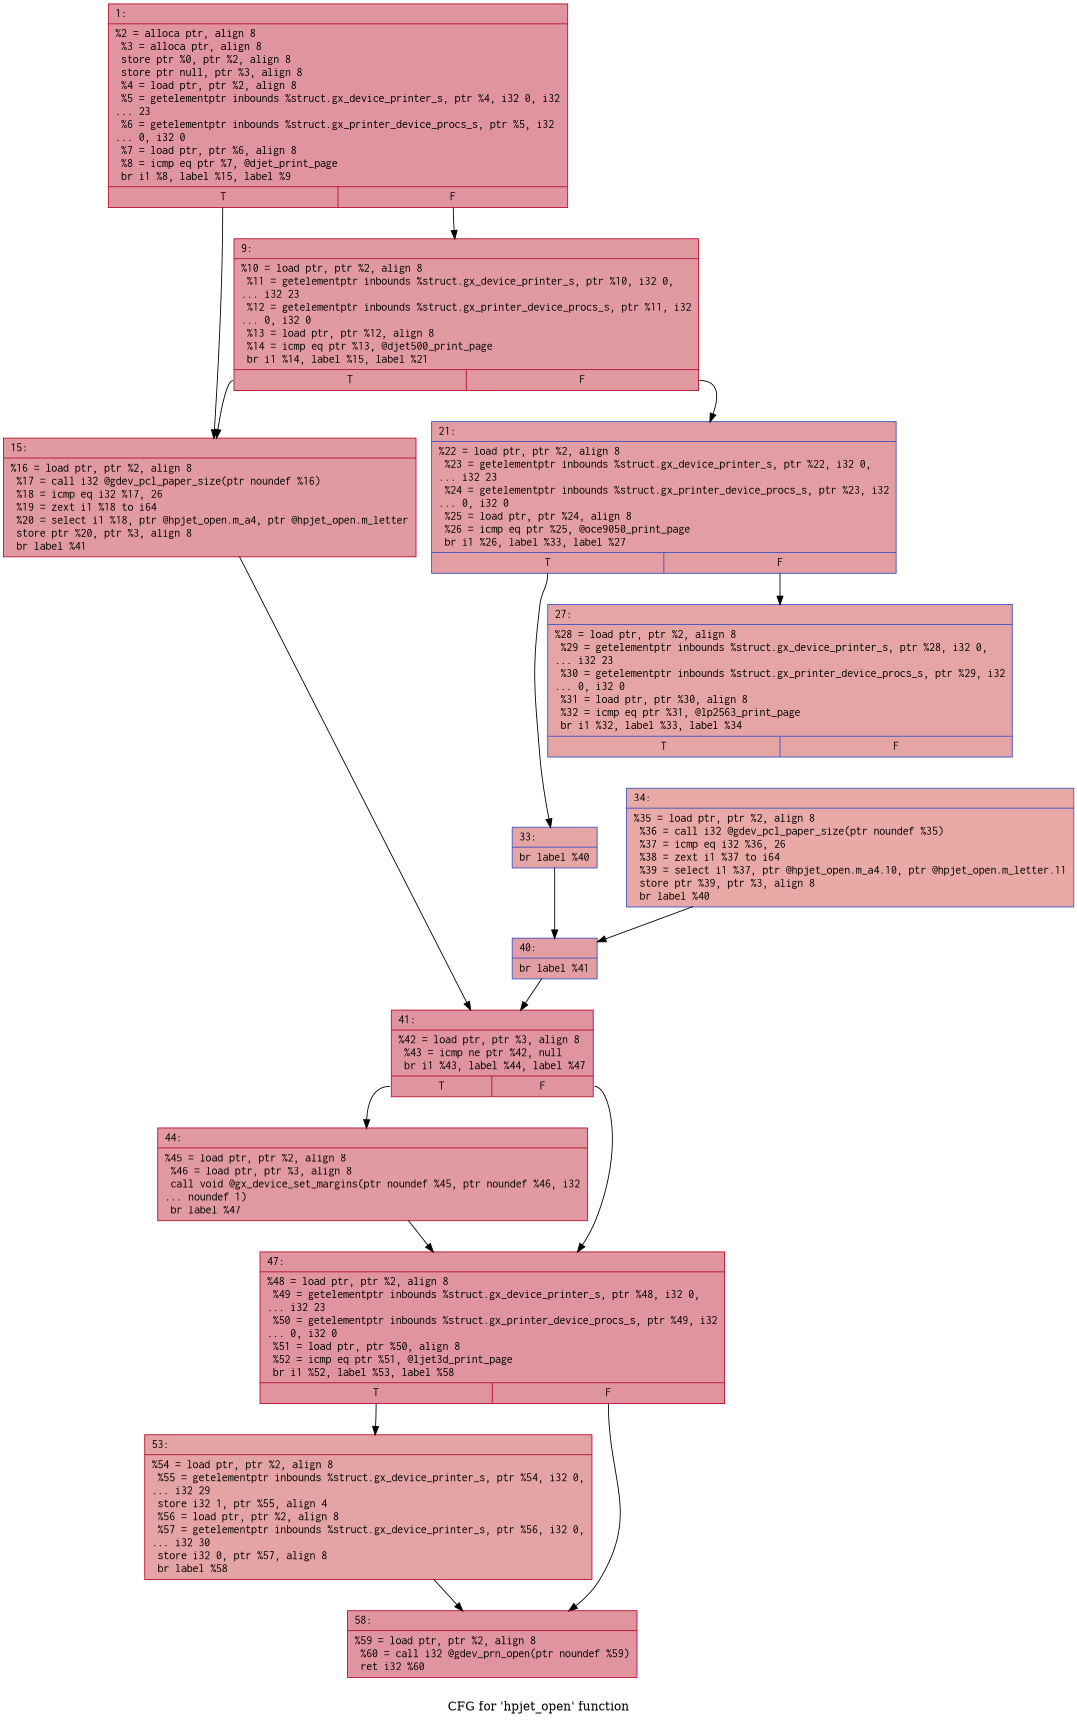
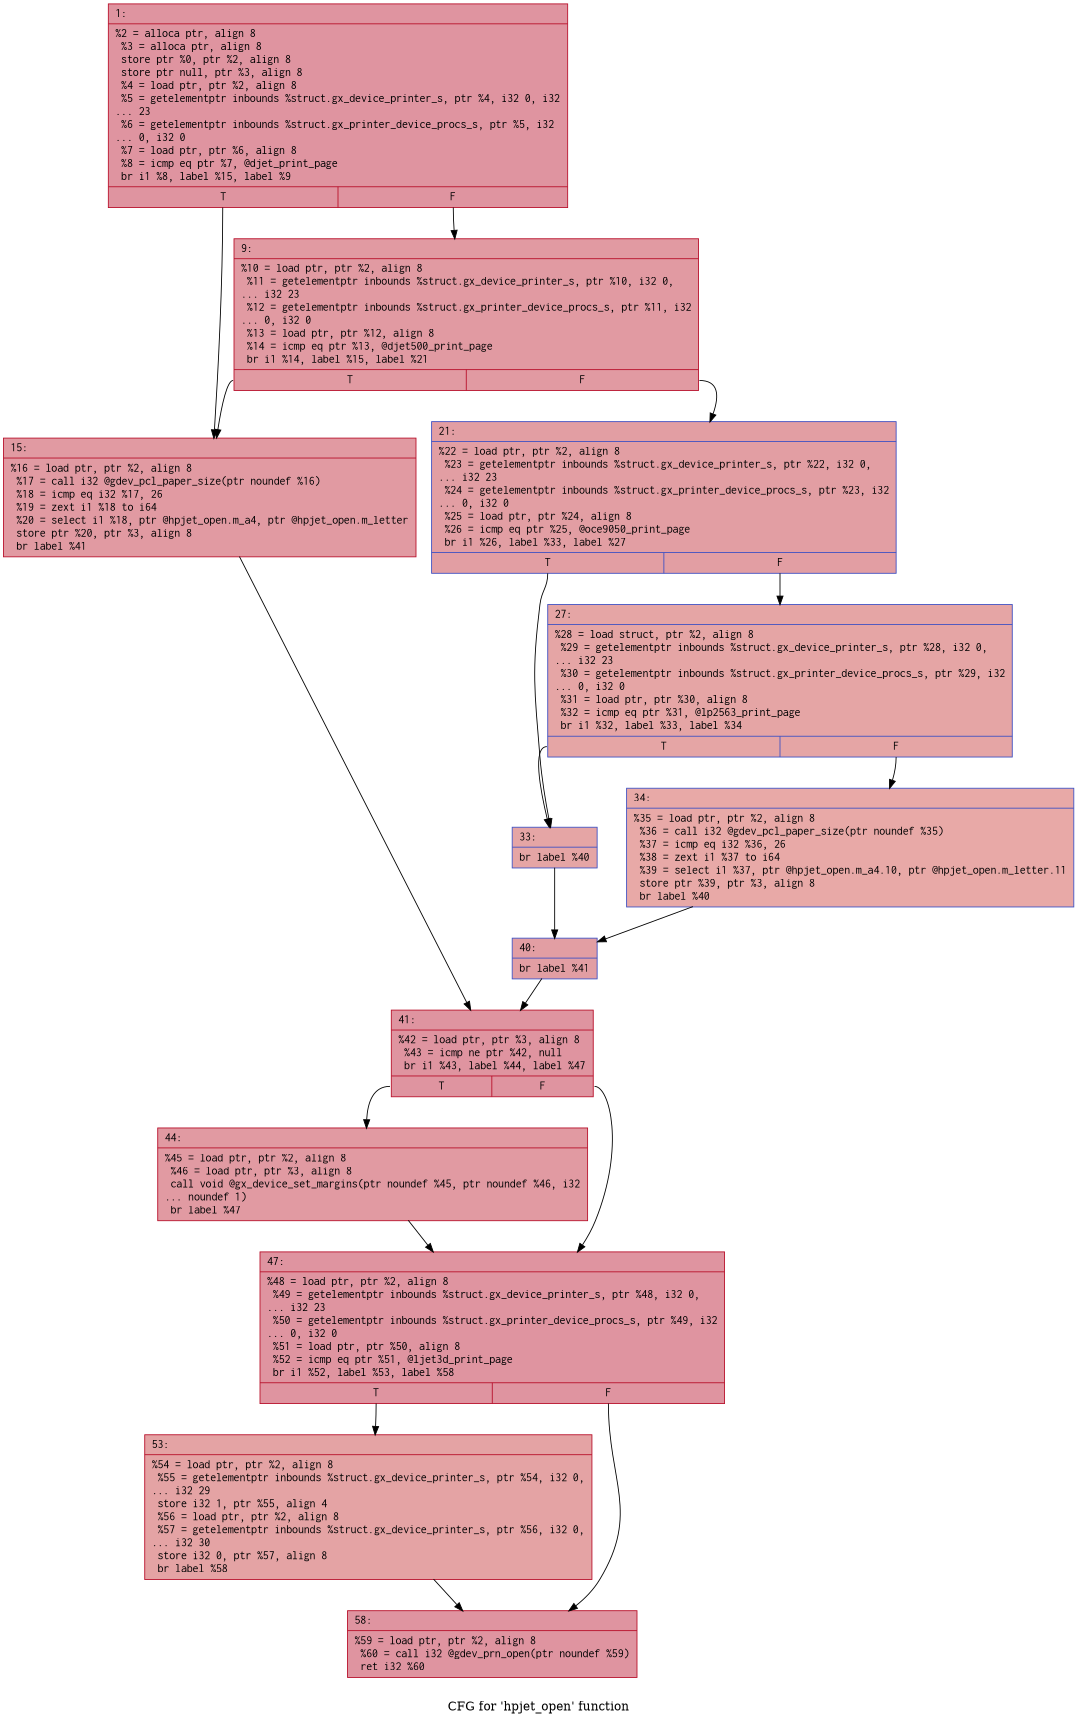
  digraph {
    label="CFG for 'hpjet_open' function"
    node [color="#b70d28ff" fillcolor="#b70d2870" fontname=Courier shape=record style=filled]
    n1 [label="{1:\l|  %2 = alloca ptr, align 8\l  %3 = alloca ptr, align 8\l  store ptr %0, ptr %2, align 8\l  store ptr null, ptr %3, align 8\l  %4 = load ptr, ptr %2, align 8\l  %5 = getelementptr inbounds %struct.gx_device_printer_s, ptr %4, i32 0, i32\l... 23\l  %6 = getelementptr inbounds %struct.gx_printer_device_procs_s, ptr %5, i32\l... 0, i32 0\l  %7 = load ptr, ptr %6, align 8\l  %8 = icmp eq ptr %7, @djet_print_page\l  br i1 %8, label %15, label %9\l|{<s0>T|<s1>F}}"]
    n2 [fillcolor="#bb1b2c70" label="{15:\l|  %16 = load ptr, ptr %2, align 8\l  %17 = call i32 @gdev_pcl_paper_size(ptr noundef %16)\l  %18 = icmp eq i32 %17, 26\l  %19 = zext i1 %18 to i64\l  %20 = select i1 %18, ptr @hpjet_open.m_a4, ptr @hpjet_open.m_letter\l  store ptr %20, ptr %3, align 8\l  br label %41\l}"]
    n3 [fillcolor="#bb1b2c70" label="{9:\l|  %10 = load ptr, ptr %2, align 8\l  %11 = getelementptr inbounds %struct.gx_device_printer_s, ptr %10, i32 0,\l... i32 23\l  %12 = getelementptr inbounds %struct.gx_printer_device_procs_s, ptr %11, i32\l... 0, i32 0\l  %13 = load ptr, ptr %12, align 8\l  %14 = icmp eq ptr %13, @djet500_print_page\l  br i1 %14, label %15, label %21\l|{<s0>T|<s1>F}}"]
    n4 [label="{41:\l|  %42 = load ptr, ptr %3, align 8\l  %43 = icmp ne ptr %42, null\l  br i1 %43, label %44, label %47\l|{<s0>T|<s1>F}}"]
    n5 [color="#3d50c3ff" fillcolor="#be242e70" label="{21:\l|  %22 = load ptr, ptr %2, align 8\l  %23 = getelementptr inbounds %struct.gx_device_printer_s, ptr %22, i32 0,\l... i32 23\l  %24 = getelementptr inbounds %struct.gx_printer_device_procs_s, ptr %23, i32\l... 0, i32 0\l  %25 = load ptr, ptr %24, align 8\l  %26 = icmp eq ptr %25, @oce9050_print_page\l  br i1 %26, label %33, label %27\l|{<s0>T|<s1>F}}"]
    n6 [fillcolor="#bb1b2c70" label="{44:\l|  %45 = load ptr, ptr %2, align 8\l  %46 = load ptr, ptr %3, align 8\l  call void @gx_device_set_margins(ptr noundef %45, ptr noundef %46, i32\l... noundef 1)\l  br label %47\l}"]
    n7 [label="{47:\l|  %48 = load ptr, ptr %2, align 8\l  %49 = getelementptr inbounds %struct.gx_device_printer_s, ptr %48, i32 0,\l... i32 23\l  %50 = getelementptr inbounds %struct.gx_printer_device_procs_s, ptr %49, i32\l... 0, i32 0\l  %51 = load ptr, ptr %50, align 8\l  %52 = icmp eq ptr %51, @ljet3d_print_page\l  br i1 %52, label %53, label %58\l|{<s0>T|<s1>F}}"]
    n8 [color="#3d50c3ff" fillcolor="#c5333470" label="{33:\l|  br label %40\l}"]
-   n9 [color="#3d50c3ff" fillcolor="#c5333470" label="{27:\l|  %28 = load ptr, ptr %2, align 8\l  %29 = getelementptr inbounds %struct.gx_device_printer_s, ptr %28, i32 0,\l... i32 23\l  %30 = getelementptr inbounds %struct.gx_printer_device_procs_s, ptr %29, i32\l... 0, i32 0\l  %31 = load ptr, ptr %30, align 8\l  %32 = icmp eq ptr %31, @lp2563_print_page\l  br i1 %32, label %33, label %34\l|{<s0>T|<s1>F}}"]
+   n9 [color="#3d50c3ff" fillcolor="#c5333470" label="{27:\l|  %28 = load struct, ptr %2, align 8\l  %29 = getelementptr inbounds %struct.gx_device_printer_s, ptr %28, i32 0,\l... i32 23\l  %30 = getelementptr inbounds %struct.gx_printer_device_procs_s, ptr %29, i32\l... 0, i32 0\l  %31 = load ptr, ptr %30, align 8\l  %32 = icmp eq ptr %31, @lp2563_print_page\l  br i1 %32, label %33, label %34\l|{<s0>T|<s1>F}}"]
    n10 [color="#3d50c3ff" fillcolor="#be242e70" label="{40:\l|  br label %41\l}"]
    n11 [color="#3d50c3ff" fillcolor="#ca3b3770" label="{34:\l|  %35 = load ptr, ptr %2, align 8\l  %36 = call i32 @gdev_pcl_paper_size(ptr noundef %35)\l  %37 = icmp eq i32 %36, 26\l  %38 = zext i1 %37 to i64\l  %39 = select i1 %37, ptr @hpjet_open.m_a4.10, ptr @hpjet_open.m_letter.11\l  store ptr %39, ptr %3, align 8\l  br label %40\l}"]
    n12 [fillcolor="#c32e3170" label="{53:\l|  %54 = load ptr, ptr %2, align 8\l  %55 = getelementptr inbounds %struct.gx_device_printer_s, ptr %54, i32 0,\l... i32 29\l  store i32 1, ptr %55, align 4\l  %56 = load ptr, ptr %2, align 8\l  %57 = getelementptr inbounds %struct.gx_device_printer_s, ptr %56, i32 0,\l... i32 30\l  store i32 0, ptr %57, align 8\l  br label %58\l}"]
    n13 [label="{58:\l|  %59 = load ptr, ptr %2, align 8\l  %60 = call i32 @gdev_prn_open(ptr noundef %59)\l  ret i32 %60\l}"]
    n1 -> n2 [tailport=s0]
    n1 -> n3 [tailport=s1]
    n2 -> n4
    n3 -> n2 [tailport=s0]
    n3 -> n5 [tailport=s1]
    n4 -> n6 [tailport=s0]
    n4 -> n7 [tailport=s1]
    n5 -> n8 [tailport=s0]
    n5 -> n9 [tailport=s1]
    n6 -> n7
    n7 -> n12 [tailport=s0]
    n7 -> n13 [tailport=s1]
    n8 -> n10
+   n9 -> n8 [tailport=s0]
+   n9 -> n11 [tailport=s1]
    n10 -> n4
    n11 -> n10
    n12 -> n13
  }
